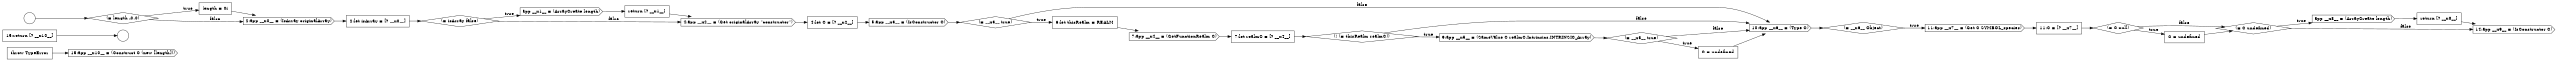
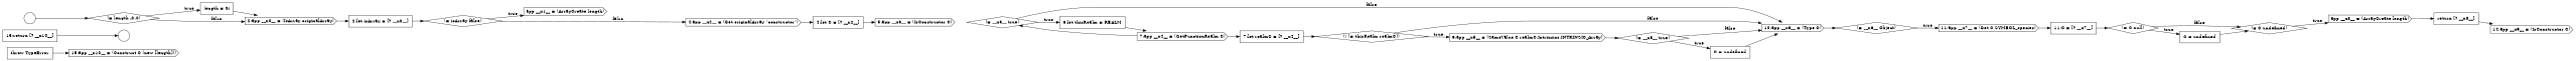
  digraph {
    rankdir=LR
    node [color=black fillcolor=white shape=none style=filled]
    edge [color=black]
    n1 [label=<<font color="black">15:app __x10__ = (Construct C (new [length]))</font>> shape=cds]
    n2 [label=<<font color="black">     <table border="0" cellborder="1" cellspacing="0" cellpadding="10">       <tr><td align="left">15:return [? __x10__]</td></tr>     </table>   </font>> margin=0]
    n3 [label=" " shape=circle]
    n4 [label=<<font color="black">10:app __x6__ = (Type C)</font>> shape=cds]
    n5 [label=<<font color="black">(= __x6__ Object)</font>> shape=diamond]
    n6 [label=<<font color="black">11:app __x7__ = (Get C SYMBOL_species)</font>> shape=cds]
    n7 [label=<<font color="black">app __x1__ = (ArrayCreate length)</font>> shape=cds]
-   n8 [label=<<font color="black">     <table border="0" cellborder="1" cellspacing="0" cellpadding="10">       <tr><td align="left">return [? __x1__]</td></tr>     </table>   </font>> margin=0]
    n9 [label=<<font color="black">4:app __x2__ = (Get originalArray &quot;constructor&quot;)</font>> shape=cds]
    n10 [label=<<font color="black">     <table border="0" cellborder="1" cellspacing="0" cellpadding="10">       <tr><td align="left">throw TypeError</td></tr>     </table>   </font>> margin=0]
    n11 [label=<<font color="black">     <table border="0" cellborder="1" cellspacing="0" cellpadding="10">       <tr><td align="left">11:C = [? __x7__]</td></tr>     </table>   </font>> margin=0]
    n12 [label=<<font color="black">(= C undefined)</font>> shape=diamond]
    n13 [label=<<font color="black">app __x8__ = (ArrayCreate length)</font>> shape=cds]
    n14 [label=<<font color="black">14:app __x9__ = (IsConstructor C)</font>> shape=cds]
    n15 [label=<<font color="black">     <table border="0" cellborder="1" cellspacing="0" cellpadding="10">       <tr><td align="left">return [? __x8__]</td></tr>     </table>   </font>> margin=0]
    n16 [label=<<font color="black">     <table border="0" cellborder="1" cellspacing="0" cellpadding="10">       <tr><td align="left">4:let C = [? __x2__]</td></tr>     </table>   </font>> margin=0]
    n17 [label=<<font color="black">5:app __x3__ = (IsConstructor C)</font>> shape=cds]
    n18 [label=<<font color="black">(= __x3__ true)</font>> shape=diamond]
    n19 [label=<<font color="black">(= C null)</font>> shape=diamond]
    n20 [label=<<font color="black">     <table border="0" cellborder="1" cellspacing="0" cellpadding="10">       <tr><td align="left">2:let isArray = [? __x0__]</td></tr>     </table>   </font>> margin=0]
    n21 [label=<<font color="black">(= isArray false)</font>> shape=diamond]
    n22 [label=<<font color="black">(= length -0.0)</font>> shape=diamond]
    n23 [label=<<font color="black">     <table border="0" cellborder="1" cellspacing="0" cellpadding="10">       <tr><td align="left">length = 0i</td></tr>     </table>   </font>> margin=0]
    n24 [label=<<font color="black">2:app __x0__ = (IsArray originalArray)</font>> shape=cds]
    n25 [label=<<font color="black">     <table border="0" cellborder="1" cellspacing="0" cellpadding="10">       <tr><td align="left">C = undefined</td></tr>     </table>   </font>> margin=0]
    n26 [label=<<font color="black">     <table border="0" cellborder="1" cellspacing="0" cellpadding="10">       <tr><td align="left">6:let thisRealm = REALM</td></tr>     </table>   </font>> margin=0]
    n27 [label=<<font color="black">7:app __x4__ = (GetFunctionRealm C)</font>> shape=cds]
    n28 [label=<<font color="black">     <table border="0" cellborder="1" cellspacing="0" cellpadding="10">       <tr><td align="left">7:let realmC = [? __x4__]</td></tr>     </table>   </font>> margin=0]
    n29 [label=" " shape=circle]
    n30 [label=<<font color="black">9:app __x5__ = (SameValue C realmC.Intrinsics.INTRINSIC_Array)</font>> shape=cds]
    n31 [label=<<font color="black">(= __x5__ true)</font>> shape=diamond]
    n32 [label=<<font color="black">     <table border="0" cellborder="1" cellspacing="0" cellpadding="10">       <tr><td align="left">C = undefined</td></tr>     </table>   </font>> margin=0]
    n33 [label=<<font color="black">(! (= thisRealm realmC))</font>> shape=diamond]
    n2 -> n3
    n4 -> n5
    n5 -> n6 [label=<<font color="black">true</font>>]
    n6 -> n11
-   n7 -> n8
-   n8 -> n9
    n9 -> n16
    n10 -> n1
    n11 -> n19
    n12 -> n13 [label=<<font color="black">true</font>>]
-   n12 -> n14 [label=<<font color="black">false</font>>]
    n13 -> n15
    n15 -> n14
    n16 -> n17
-   n17 -> n18
+   n27 -> n18
    n18 -> n4 [label=<<font color="black">false</font>>]
    n18 -> n26 [label=<<font color="black">true</font>>]
    n19 -> n12 [label=<<font color="black">false</font>>]
    n19 -> n25 [label=<<font color="black">true</font>>]
    n20 -> n21
    n21 -> n7 [label=<<font color="black">true</font>>]
    n21 -> n9 [label=<<font color="black">false</font>>]
    n22 -> n23 [label=<<font color="black">true</font>>]
    n22 -> n24 [label=<<font color="black">false</font>>]
    n23 -> n24
    n24 -> n20
    n25 -> n12
    n26 -> n27
    n27 -> n28
    n28 -> n33
    n29 -> n22
    n30 -> n31
    n31 -> n4 [label=<<font color="black">false</font>>]
    n31 -> n32 [label=<<font color="black">true</font>>]
    n32 -> n4
    n33 -> n4 [label=<<font color="black">false</font>>]
    n33 -> n30 [label=<<font color="black">true</font>>]
  }
